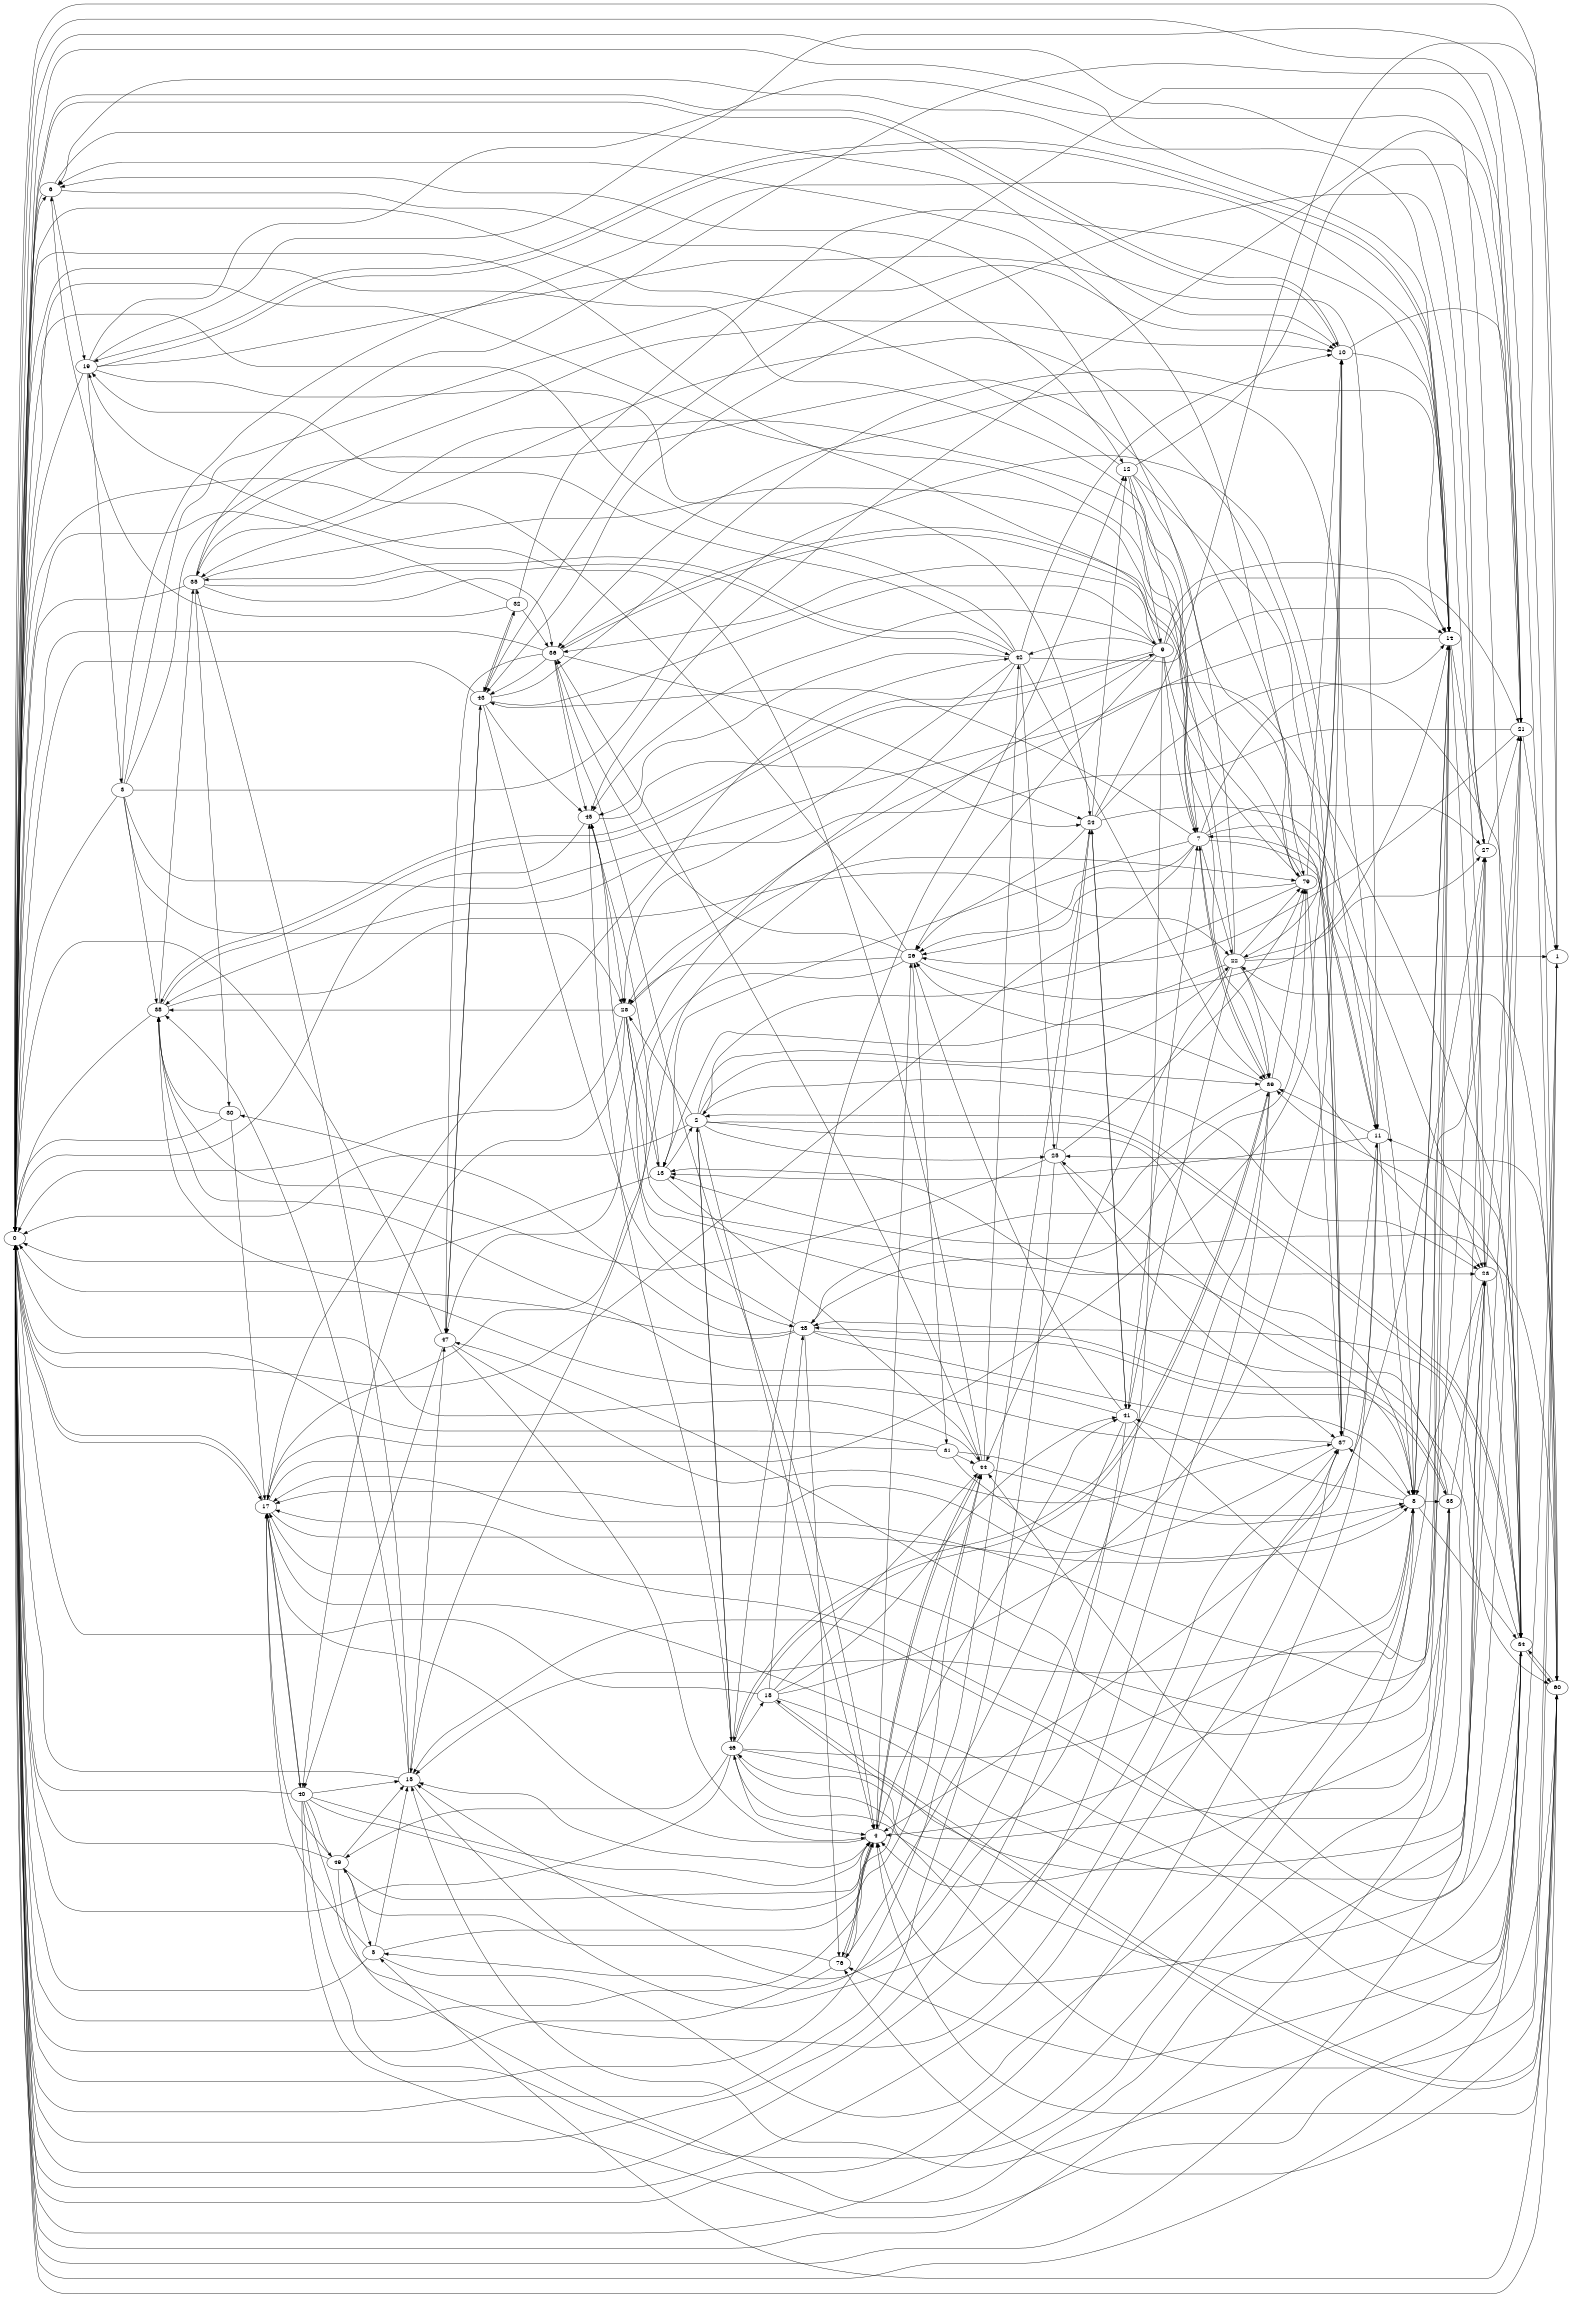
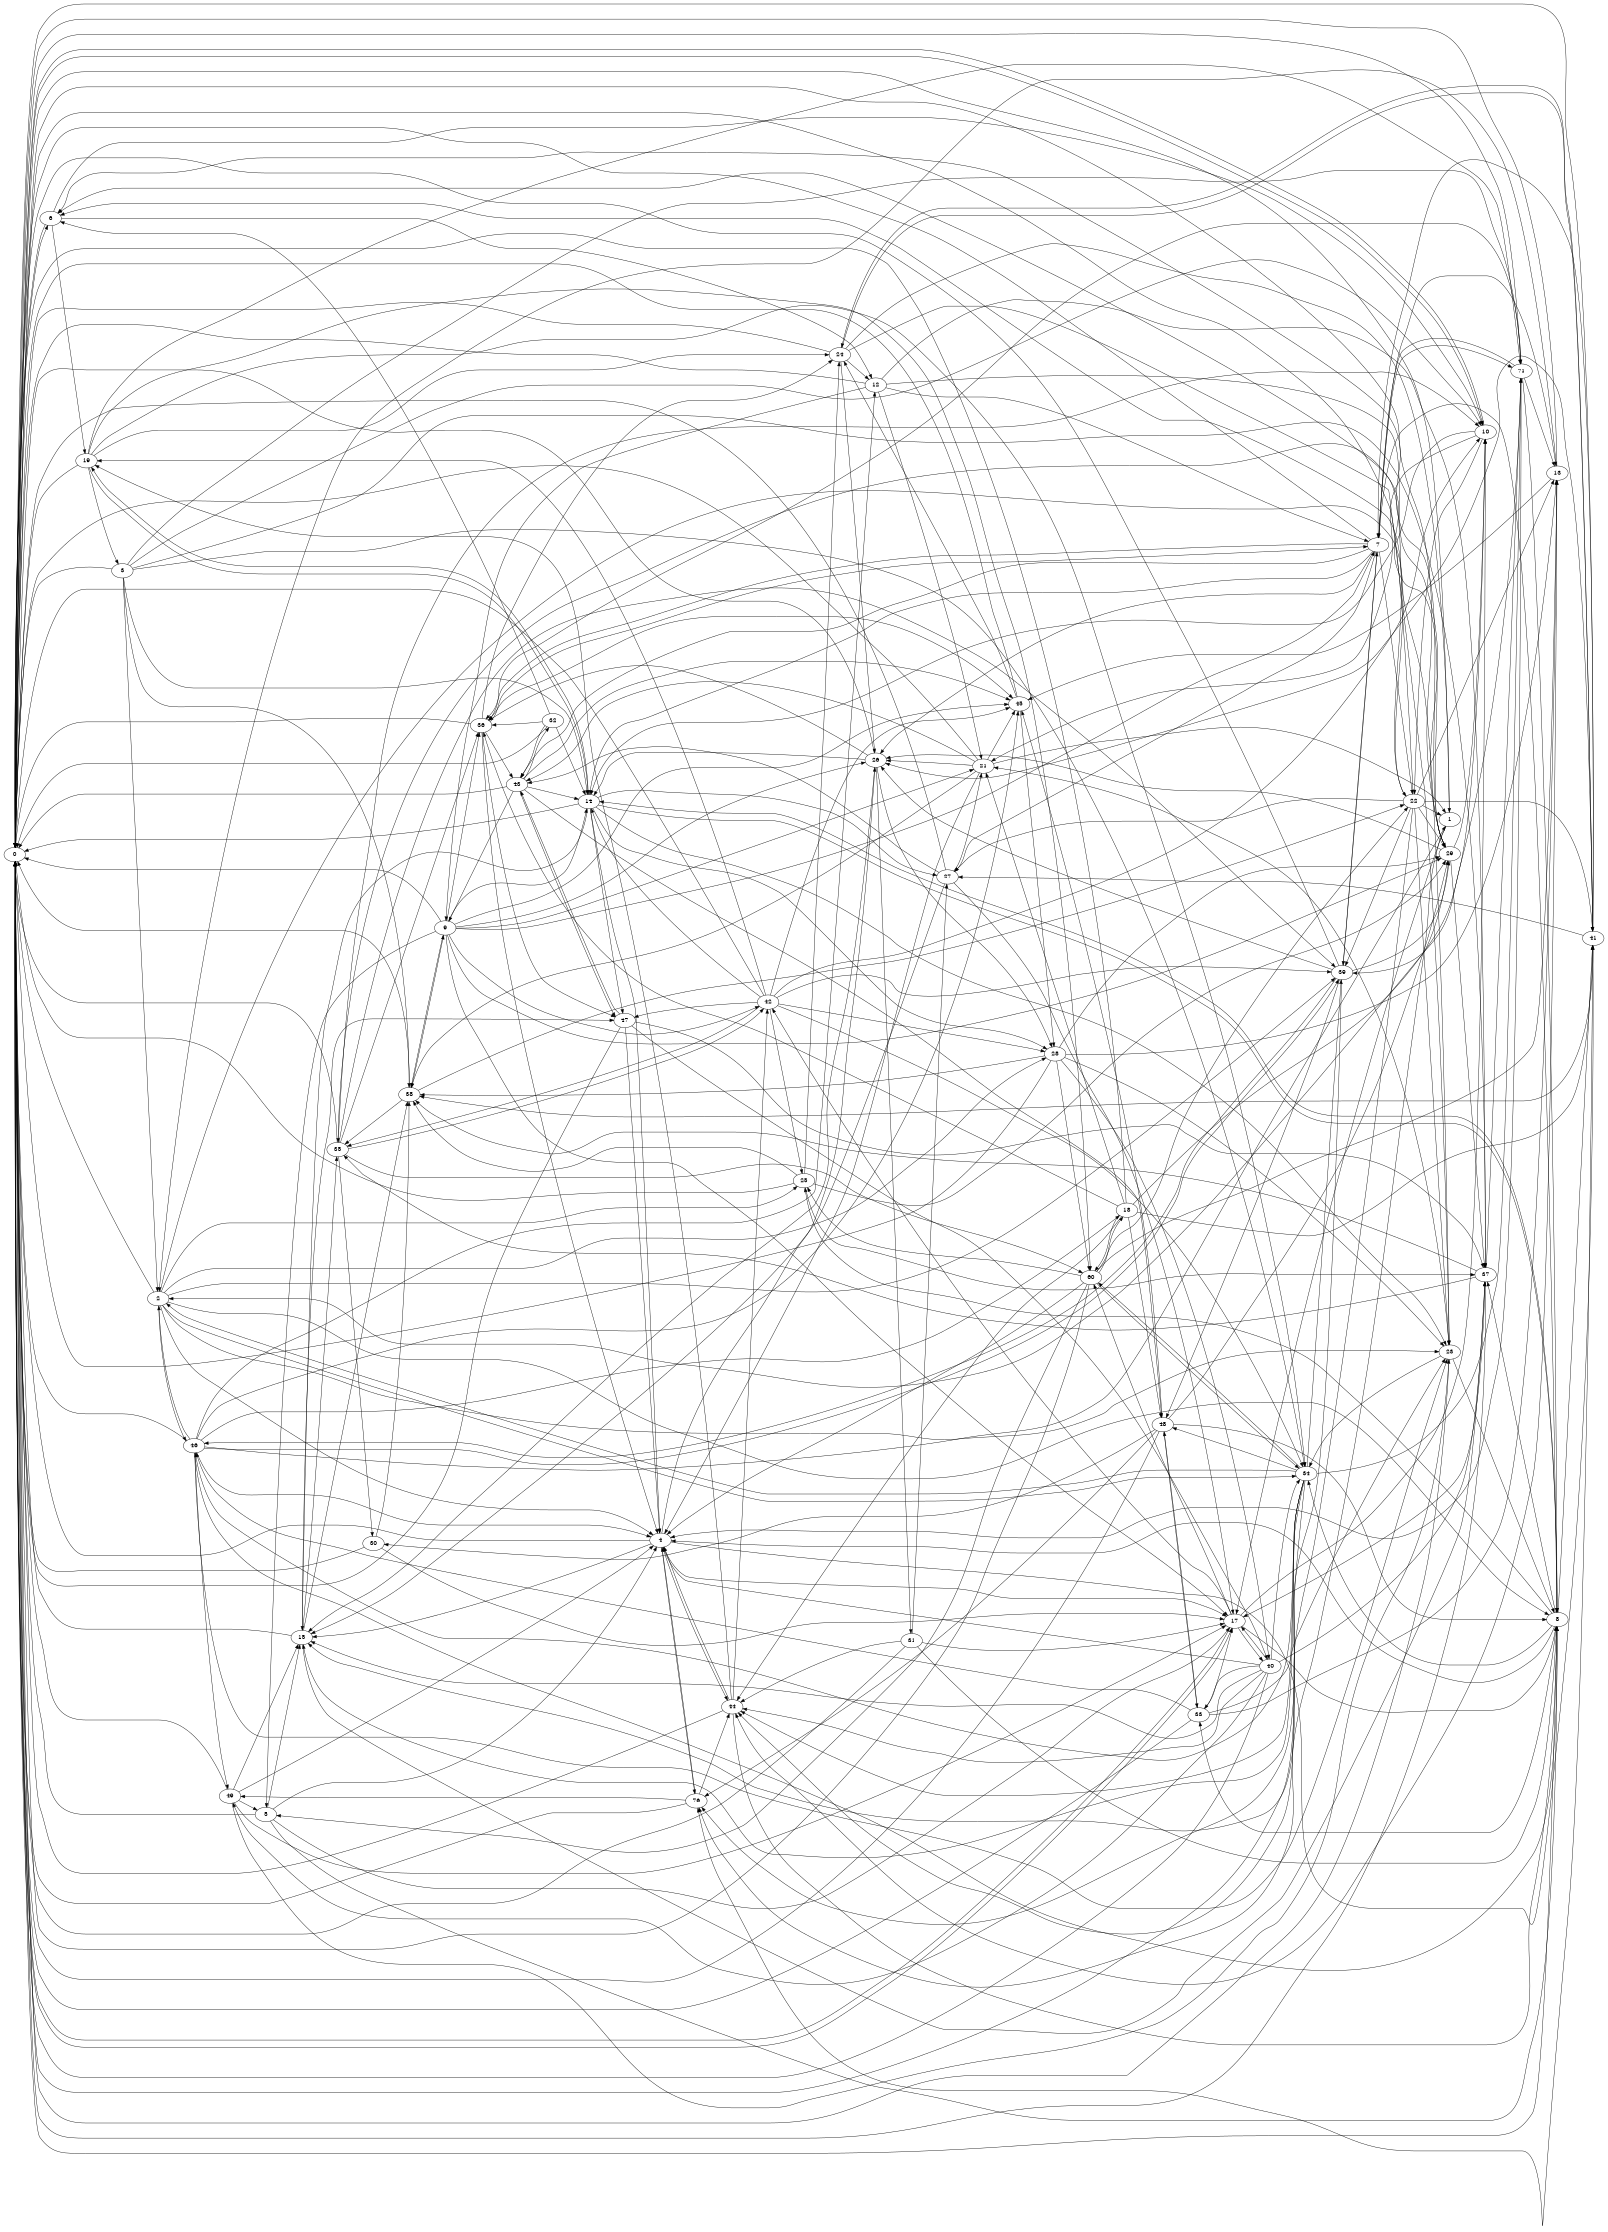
  strict digraph {
    rankdir=LR
    node [component_delay=3]
    edge [wire_delay=1]
    0
    6
    10
    17
    12
    19
    22
    14
    21
    8
    42
    n12 [label=60]
    40
    37
-   29 [label=79]
+   29
    7
    9
    34
    24
-   11
+   11 [label=71]
    3
    1
    44
    23
    39
    41
    13
    27
    4
    28
    15
    47
    26
    38
    45
    43
    25
    33
    35
    18
    5
    49
    n43 [label=76]
    2
    46
    48
    36
    31
    30
    32
    0 -> 6
    0 -> 10
    0 -> 17
    6 -> 0
    6 -> 10
    6 -> 12
    6 -> 19
    10 -> 0
    10 -> 22
    10 -> 14
    10 -> 21
    17 -> 0
    17 -> 10
    17 -> 8
    17 -> 42
    17 -> n12
    17 -> 40
    12 -> 0
    12 -> 21
    12 -> 37
    12 -> 29
    12 -> 7
    12 -> 9
    19 -> 0
    19 -> 14
    19 -> n12
    19 -> 34
    19 -> 24
    19 -> 11
    19 -> 3
    22 -> 0
    22 -> 6
    22 -> 29
    22 -> 1
    22 -> 44
    22 -> 23
    22 -> 39
    22 -> 41
    22 -> 13
    22 -> 27
    14 -> 0
    14 -> 19
    14 -> 8
    14 -> 23
    14 -> 27
    14 -> 4
    14 -> 28
    14 -> 15
    14 -> 47
    21 -> 0
    21 -> 1
    21 -> 4
    21 -> 26
    21 -> 38
    21 -> 45
    21 -> 43
    8 -> 0
    8 -> 14
    8 -> 37
    8 -> 34
    8 -> 41
    8 -> 4
    8 -> 25
    8 -> 33
    42 -> 0
    42 -> 10
    42 -> 19
    42 -> 14
    42 -> 39
    42 -> 28
    42 -> 47
    42 -> 45
    42 -> 25
    42 -> 35
    n12 -> 0
    n12 -> 22
    n12 -> 34
    n12 -> 13
    n12 -> 4
    n12 -> 25
    n12 -> 18
    n12 -> 5
    40 -> 0
    40 -> 17
    40 -> 37
    40 -> 34
    40 -> 44
    40 -> 4
    40 -> 15
    40 -> 33
    40 -> 49
    37 -> 0
    37 -> 17
    37 -> 11
    37 -> 38
    37 -> 35
    29 -> 0
    29 -> 6
    29 -> 10
    29 -> 37
    29 -> 26
    29 -> 35
    29 -> 2
    7 -> 0
    7 -> 22
    7 -> 14
    7 -> 8
    7 -> 11
    7 -> 39
    7 -> 13
    7 -> 27
    7 -> 26
    7 -> 43
    7 -> 36
    9 -> 0
    9 -> 17
    9 -> 14
    9 -> 21
    9 -> 42
    9 -> 29
    9 -> 7
    9 -> 26
    9 -> 38
    9 -> 45
    9 -> 5
    9 -> 36
    34 -> 0
    34 -> n12
    34 -> 11
    34 -> 44
    34 -> 39
    34 -> 15
    34 -> n43
    34 -> 2
    34 -> 46
    34 -> 48
    24 -> 0
    24 -> 12
-   24 -> 34
+   42 -> 34
    24 -> 1
    24 -> 23
    24 -> 41
    24 -> 26
    11 -> 0
    11 -> 8
    11 -> 7
    11 -> 39
    11 -> 13
    11 -> 4
    11 -> 36
    3 -> 0
    3 -> 10
    3 -> 14
    3 -> 37
    3 -> 34
    3 -> 11
-   3 -> 28
+   3 -> 2
    3 -> 38
    1 -> 0
    1 -> 17
    1 -> n43
    44 -> 0
    44 -> 19
    44 -> 8
    44 -> 42
    44 -> 4
    23 -> 0
    23 -> 6
    23 -> 21
    23 -> 8
    23 -> 34
    39 -> 0
    39 -> 29
    39 -> 7
    39 -> 15
    39 -> 26
    39 -> 46
    39 -> 48
    41 -> 0
    41 -> 7
    41 -> 24
    41 -> 27
    41 -> 26
    41 -> 38
    41 -> n43
    13 -> 0
    13 -> 44
    13 -> 45
    13 -> 2
    27 -> 0
    27 -> 17
    27 -> 21
    27 -> 15
    27 -> 43
    4 -> 0
    4 -> 17
    4 -> 44
    4 -> 41
    4 -> 15
    4 -> 26
    4 -> n43
    28 -> 0
    28 -> n12
    28 -> 40
    28 -> 29
    28 -> 23
    28 -> 13
    28 -> 38
    15 -> 0
    15 -> 37
    15 -> 47
    15 -> 38
    15 -> 35
    47 -> 0
    47 -> 40
    47 -> 37
    47 -> 4
    47 -> 43
    26 -> 0
    26 -> 14
    26 -> 28
    26 -> 15
    26 -> 36
    26 -> 31
    38 -> 0
    38 -> 22
    38 -> 9
    38 -> 35
    45 -> 0
    45 -> 24
    45 -> 28
    43 -> 0
    43 -> 14
    43 -> 9
    43 -> 47
    43 -> 45
    43 -> 48
    43 -> 32
    25 -> 0
    25 -> 37
    25 -> 29
    25 -> 24
    25 -> 38
    33 -> 0
    33 -> 17
    33 -> 23
    33 -> 13
    33 -> 46
    33 -> 48
    35 -> 0
    35 -> 10
    35 -> 42
    35 -> n12
    35 -> 39
    35 -> 36
    35 -> 30
    18 -> 0
    18 -> 10
    18 -> 21
    18 -> n12
    18 -> 44
    18 -> 41
    18 -> 48
-   44 -> 36
+   18 -> 36
    5 -> 0
    5 -> 17
    5 -> 8
    5 -> 4
    5 -> 15
    49 -> 0
    49 -> 17
    49 -> 23
    49 -> 4
    49 -> 15
    49 -> 5
    n43 -> 0
    n43 -> 44
    n43 -> 4
    n43 -> 49
    2 -> 0
    2 -> 22
    2 -> 8
    2 -> 34
    2 -> 23
    2 -> 39
    2 -> 4
    2 -> 28
    2 -> 25
    2 -> 46
    46 -> 0
    46 -> 12
    46 -> 8
    46 -> 1
    46 -> 23
    46 -> 39
    46 -> 4
    46 -> 45
    46 -> 18
    46 -> 49
    46 -> 2
    48 -> 0
    48 -> 8
    48 -> 29
    48 -> 45
    48 -> 33
    48 -> n43
    48 -> 30
    36 -> 0
    36 -> 7
    36 -> 24
    36 -> 4
    36 -> 47
    36 -> 45
    36 -> 43
    31 -> 0
    31 -> 17
    31 -> 8
    31 -> 44
    31 -> 27
    30 -> 0
    30 -> 17
    30 -> 38
    32 -> 0
    32 -> 6
    32 -> 14
    32 -> 43
    32 -> 36
  }
